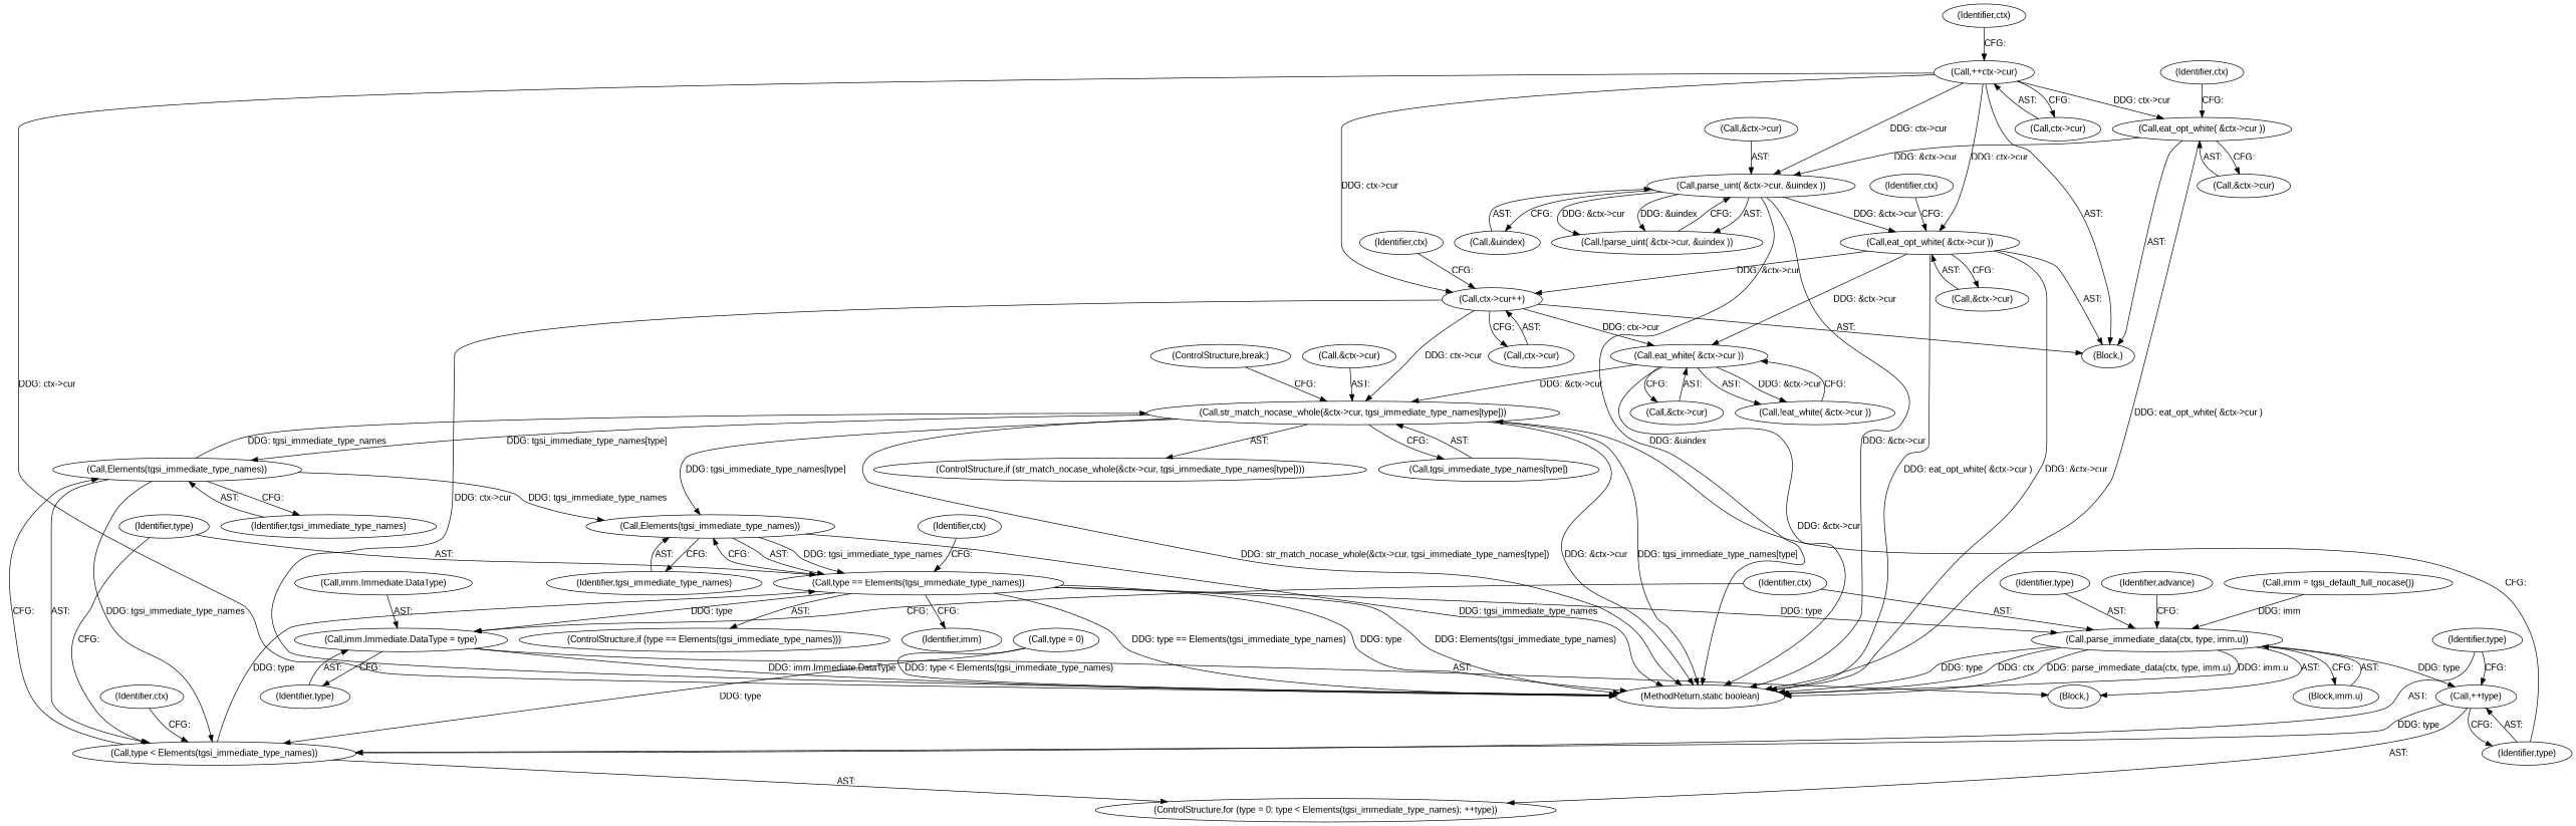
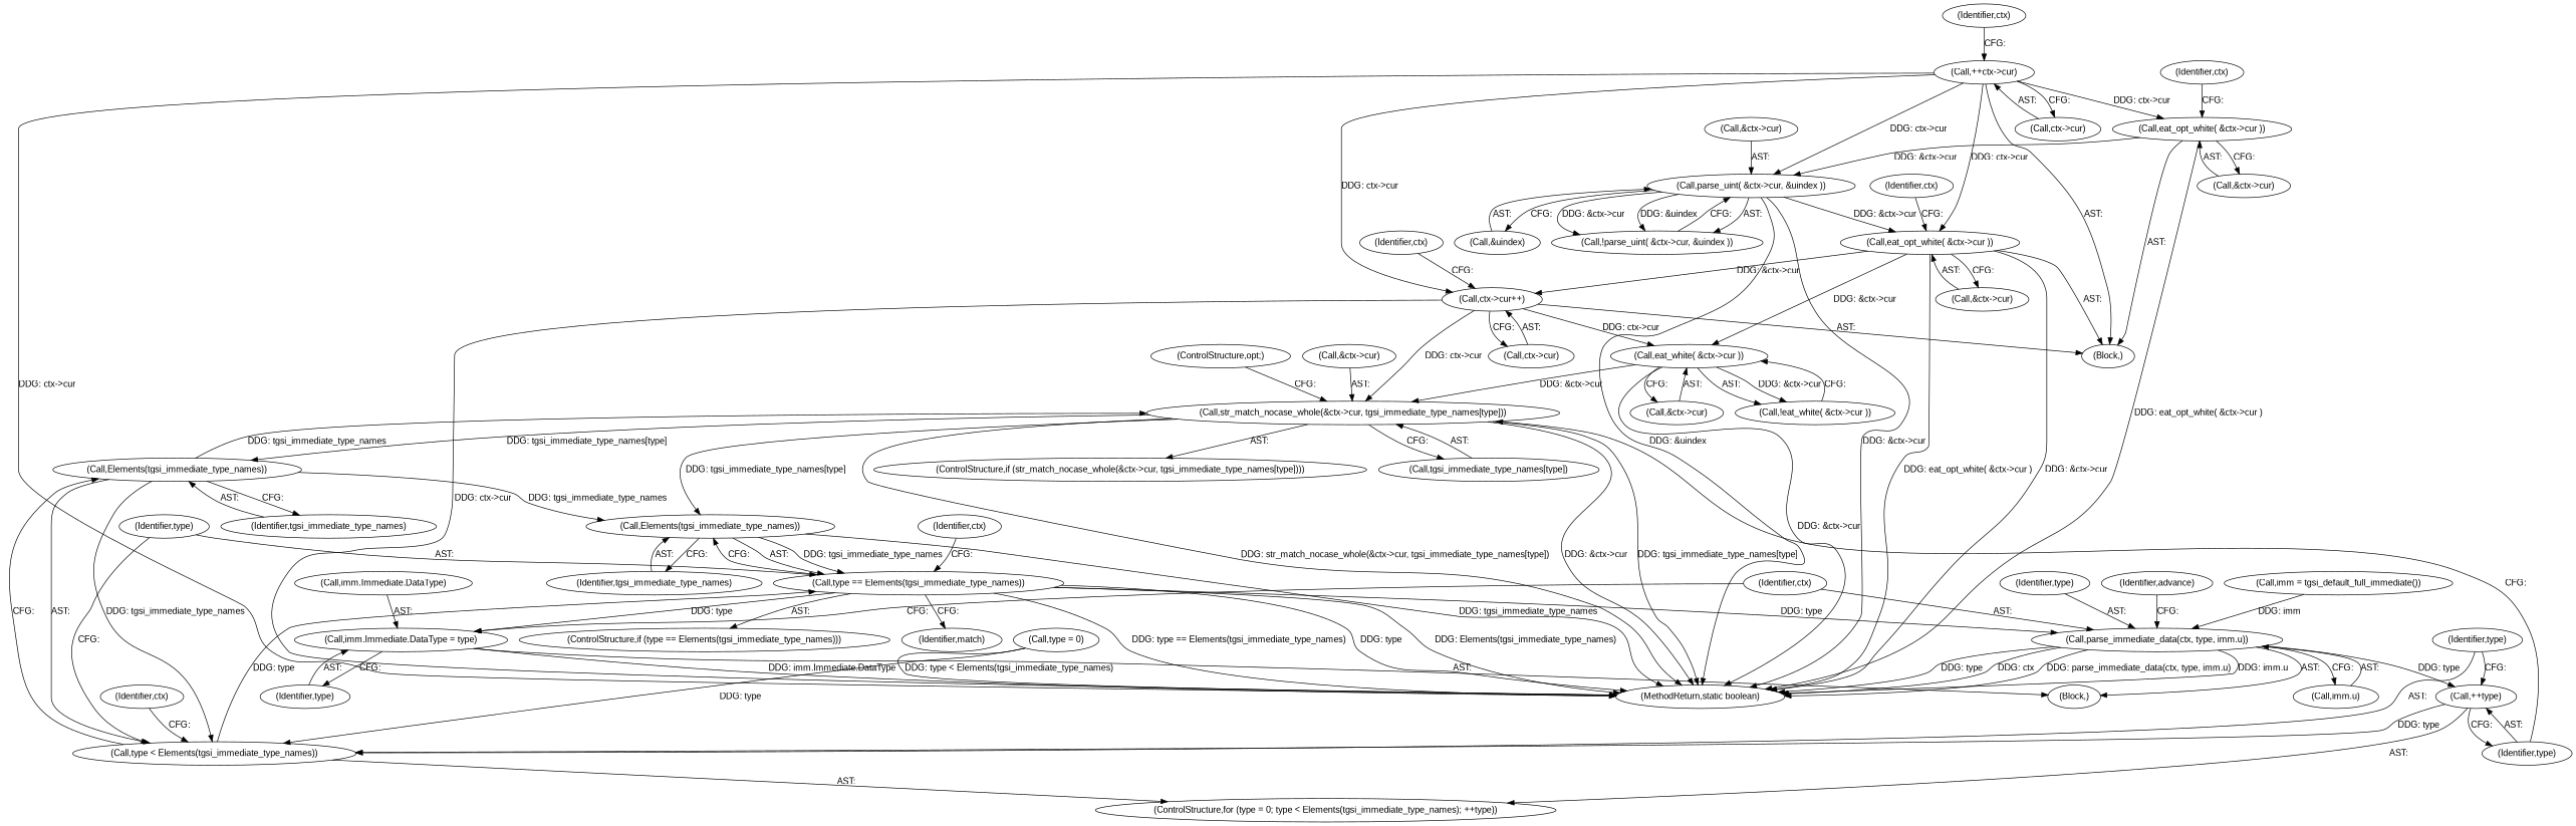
  digraph {
    fontname="Liberation Sans"
    node [fontname="Liberation Sans"]
    edge [fontname="Liberation Sans"]
    n1 [label="(Call,str_match_nocase_whole(&ctx->cur, tgsi_immediate_type_names[type]))"]
    n2 [label="(Call,Elements(tgsi_immediate_type_names))"]
    n3 [label="(Call,Elements(tgsi_immediate_type_names))"]
    n4 [label="(MethodReturn,static boolean)"]
    n5 [label="(ControlStructure,if (str_match_nocase_whole(&ctx->cur, tgsi_immediate_type_names[type])))"]
    n6 [label="(Call,tgsi_immediate_type_names[type])"]
    n7 [label="(Call,type < Elements(tgsi_immediate_type_names))"]
    n8 [label="(Identifier,tgsi_immediate_type_names)"]
    n9 [label="(Call,type == Elements(tgsi_immediate_type_names))"]
    n10 [label="(Identifier,tgsi_immediate_type_names)"]
    n11 [label="(Call,ctx->cur++)"]
    n12 [label="(Call,eat_white( &ctx->cur ))"]
    n13 [label="(Block,)"]
    n14 [label="(Call,ctx->cur)"]
    n15 [label="(Call,&ctx->cur)"]
    n16 [label="(Call,!eat_white( &ctx->cur ))"]
    n17 [label="(Call,++ctx->cur)"]
    n18 [label="(Call,eat_opt_white( &ctx->cur ))"]
    n19 [label="(Call,parse_uint( &ctx->cur, &uindex ))"]
    n20 [label="(Call,eat_opt_white( &ctx->cur ))"]
    n21 [label="(Call,ctx->cur)"]
    n22 [label="(Call,&ctx->cur)"]
    n23 [label="(Call,&uindex)"]
    n24 [label="(Call,!parse_uint( &ctx->cur, &uindex ))"]
    n25 [label="(Call,&ctx->cur)"]
    n26 [label="(ControlStructure,for (type = 0; type < Elements(tgsi_immediate_type_names); ++type))"]
    n27 [label="(Call,++type)"]
    n28 [label="(Identifier,type)"]
    n29 [label="(Call,imm.Immediate.DataType = type)"]
    n30 [label="(Call,parse_immediate_data(ctx, type, imm.u))"]
    n31 [label="(ControlStructure,if (type == Elements(tgsi_immediate_type_names)))"]
-   n32 [label="(Identifier,imm)"]
+   n32 [label="(Identifier,match)"]
    n33 [label="(Identifier,type)"]
    n34 [label="(Block,)"]
-   n35 [label="(Block,imm.u)"]
+   n35 [label="(Call,imm.u)"]
    n36 [label="(Identifier,type)"]
    n37 [label="(Call,&ctx->cur)"]
    n38 [label="(Identifier,advance)"]
-   n39 [label="(Call,imm = tgsi_default_full_nocase())"]
+   n39 [label="(Call,imm = tgsi_default_full_immediate())"]
    n40 [label="(Call,imm.Immediate.DataType)"]
    n41 [label="(Identifier,ctx)"]
    n42 [label="(Identifier,type)"]
    n43 [label="(Identifier,ctx)"]
    n44 [label="(Identifier,ctx)"]
    n45 [label="(Identifier,ctx)"]
    n46 [label="(Call,type = 0)"]
    n47 [label="(Identifier,ctx)"]
    n48 [label="(Identifier,type)"]
    n49 [label="(Identifier,ctx)"]
    n50 [label="(Identifier,ctx)"]
-   n51 [label="(ControlStructure,break;)"]
+   n51 [label="(ControlStructure,opt;)"]
    n52 [label="(Call,&ctx->cur)"]
    n1 -> n2 [label="DDG: tgsi_immediate_type_names[type]"]
    n1 -> n3 [label="DDG: tgsi_immediate_type_names[type]"]
    n1 -> n4 [label="DDG: str_match_nocase_whole(&ctx->cur, tgsi_immediate_type_names[type])"]
    n1 -> n4 [label="DDG: &ctx->cur"]
    n1 -> n4 [label="DDG: tgsi_immediate_type_names[type]"]
    n1 -> n5 [label="AST: "]
    n1 -> n6 [label="CFG: "]
    n2 -> n1 [label="DDG: tgsi_immediate_type_names"]
    n2 -> n3 [label="DDG: tgsi_immediate_type_names"]
    n2 -> n7 [label="AST: "]
    n2 -> n7 [label="DDG: tgsi_immediate_type_names"]
    n2 -> n8 [label="CFG: "]
    n3 -> n4 [label="DDG: tgsi_immediate_type_names"]
    n3 -> n9 [label="AST: "]
    n3 -> n9 [label="DDG: tgsi_immediate_type_names"]
    n3 -> n10 [label="CFG: "]
    n6 -> n1 [label="AST: "]
    n7 -> n2 [label="CFG: "]
    n7 -> n9 [label="DDG: type"]
    n7 -> n26 [label="AST: "]
    n8 -> n2 [label="AST: "]
    n9 -> n3 [label="CFG: "]
    n9 -> n4 [label="DDG: Elements(tgsi_immediate_type_names)"]
    n9 -> n4 [label="DDG: type == Elements(tgsi_immediate_type_names)"]
    n9 -> n4 [label="DDG: type"]
    n9 -> n29 [label="DDG: type"]
    n9 -> n30 [label="DDG: type"]
    n9 -> n31 [label="AST: "]
    n9 -> n32 [label="CFG: "]
    n10 -> n3 [label="AST: "]
    n11 -> n1 [label="DDG: ctx->cur"]
    n11 -> n4 [label="DDG: ctx->cur"]
    n11 -> n12 [label="DDG: ctx->cur"]
    n11 -> n13 [label="AST: "]
    n11 -> n14 [label="CFG: "]
    n12 -> n1 [label="DDG: &ctx->cur"]
    n12 -> n4 [label="DDG: &ctx->cur"]
    n12 -> n15 [label="CFG: "]
    n12 -> n16 [label="AST: "]
    n12 -> n16 [label="DDG: &ctx->cur"]
    n14 -> n11 [label="AST: "]
    n15 -> n12 [label="AST: "]
    n16 -> n12 [label="CFG: "]
    n17 -> n4 [label="DDG: ctx->cur"]
    n17 -> n11 [label="DDG: ctx->cur"]
    n17 -> n13 [label="AST: "]
    n17 -> n18 [label="DDG: ctx->cur"]
    n17 -> n19 [label="DDG: ctx->cur"]
    n17 -> n20 [label="DDG: ctx->cur"]
    n17 -> n21 [label="CFG: "]
    n18 -> n4 [label="DDG: eat_opt_white( &ctx->cur )"]
    n18 -> n4 [label="DDG: &ctx->cur"]
    n18 -> n11 [label="DDG: &ctx->cur"]
    n18 -> n12 [label="DDG: &ctx->cur"]
    n18 -> n13 [label="AST: "]
    n18 -> n22 [label="CFG: "]
    n19 -> n4 [label="DDG: &uindex"]
    n19 -> n4 [label="DDG: &ctx->cur"]
    n19 -> n18 [label="DDG: &ctx->cur"]
    n19 -> n23 [label="CFG: "]
    n19 -> n24 [label="AST: "]
    n19 -> n24 [label="DDG: &ctx->cur"]
    n19 -> n24 [label="DDG: &uindex"]
    n20 -> n4 [label="DDG: eat_opt_white( &ctx->cur )"]
    n20 -> n13 [label="AST: "]
    n20 -> n19 [label="DDG: &ctx->cur"]
    n20 -> n25 [label="CFG: "]
    n21 -> n17 [label="AST: "]
    n22 -> n18 [label="AST: "]
    n23 -> n19 [label="AST: "]
    n24 -> n19 [label="CFG: "]
    n25 -> n20 [label="AST: "]
    n27 -> n7 [label="DDG: type"]
    n27 -> n26 [label="AST: "]
    n27 -> n28 [label="CFG: "]
    n28 -> n1 [label="CFG: "]
    n28 -> n27 [label="AST: "]
    n29 -> n4 [label="DDG: imm.Immediate.DataType"]
    n29 -> n33 [label="CFG: "]
    n29 -> n34 [label="AST: "]
    n30 -> n4 [label="DDG: imm.u"]
    n30 -> n4 [label="DDG: type"]
    n30 -> n4 [label="DDG: ctx"]
    n30 -> n4 [label="DDG: parse_immediate_data(ctx, type, imm.u)"]
    n30 -> n27 [label="DDG: type"]
    n30 -> n34 [label="AST: "]
    n30 -> n35 [label="CFG: "]
    n33 -> n29 [label="AST: "]
    n35 -> n30 [label="AST: "]
    n36 -> n30 [label="AST: "]
    n37 -> n1 [label="AST: "]
    n38 -> n30 [label="CFG: "]
    n39 -> n30 [label="DDG: imm"]
    n40 -> n29 [label="AST: "]
    n41 -> n18 [label="CFG: "]
    n42 -> n7 [label="CFG: "]
    n42 -> n9 [label="AST: "]
    n43 -> n9 [label="CFG: "]
    n44 -> n11 [label="CFG: "]
    n45 -> n17 [label="CFG: "]
    n46 -> n4 [label="DDG: type < Elements(tgsi_immediate_type_names)"]
    n46 -> n7 [label="DDG: type"]
    n47 -> n29 [label="CFG: "]
    n47 -> n30 [label="AST: "]
    n48 -> n7 [label="AST: "]
    n48 -> n27 [label="CFG: "]
    n49 -> n20 [label="CFG: "]
    n50 -> n7 [label="CFG: "]
    n51 -> n1 [label="CFG: "]
    n52 -> n19 [label="AST: "]
  }
